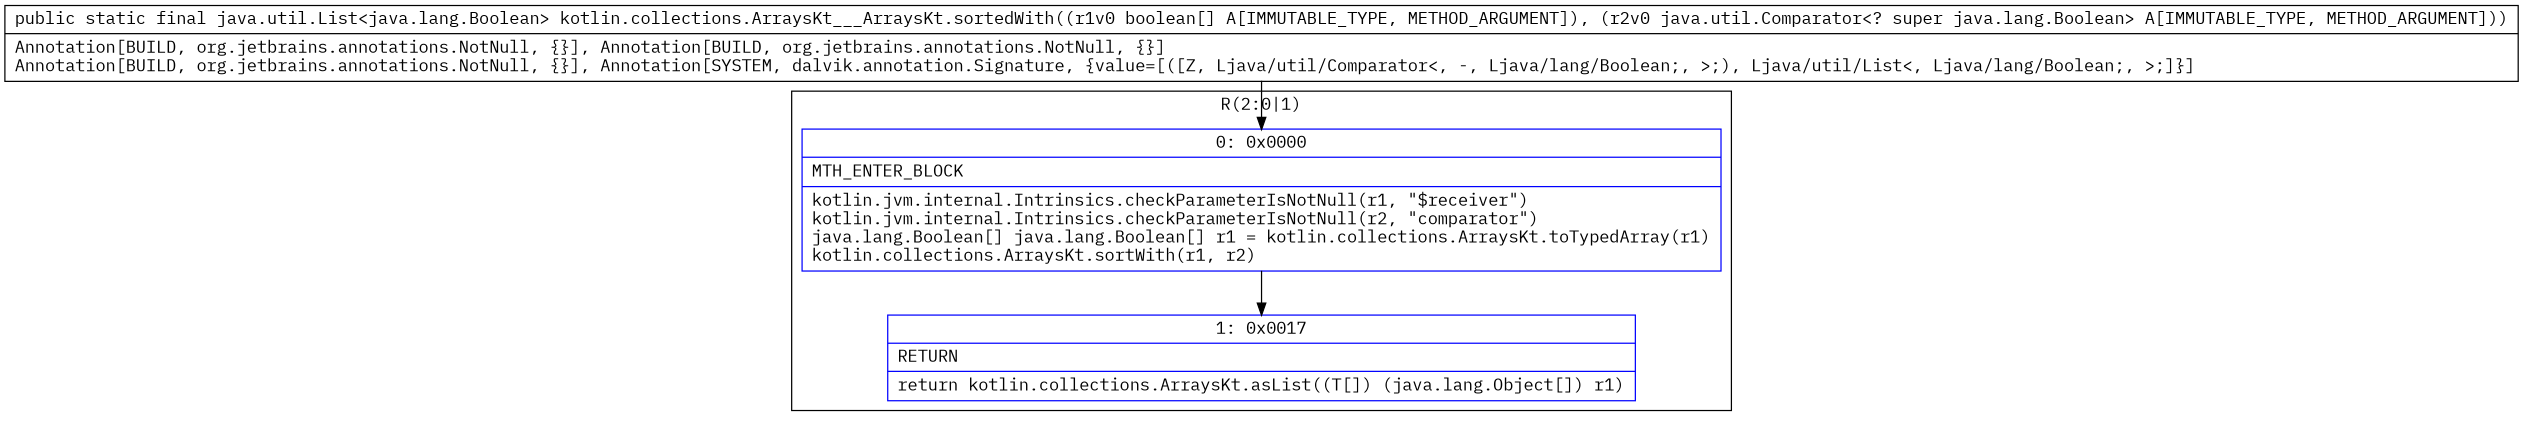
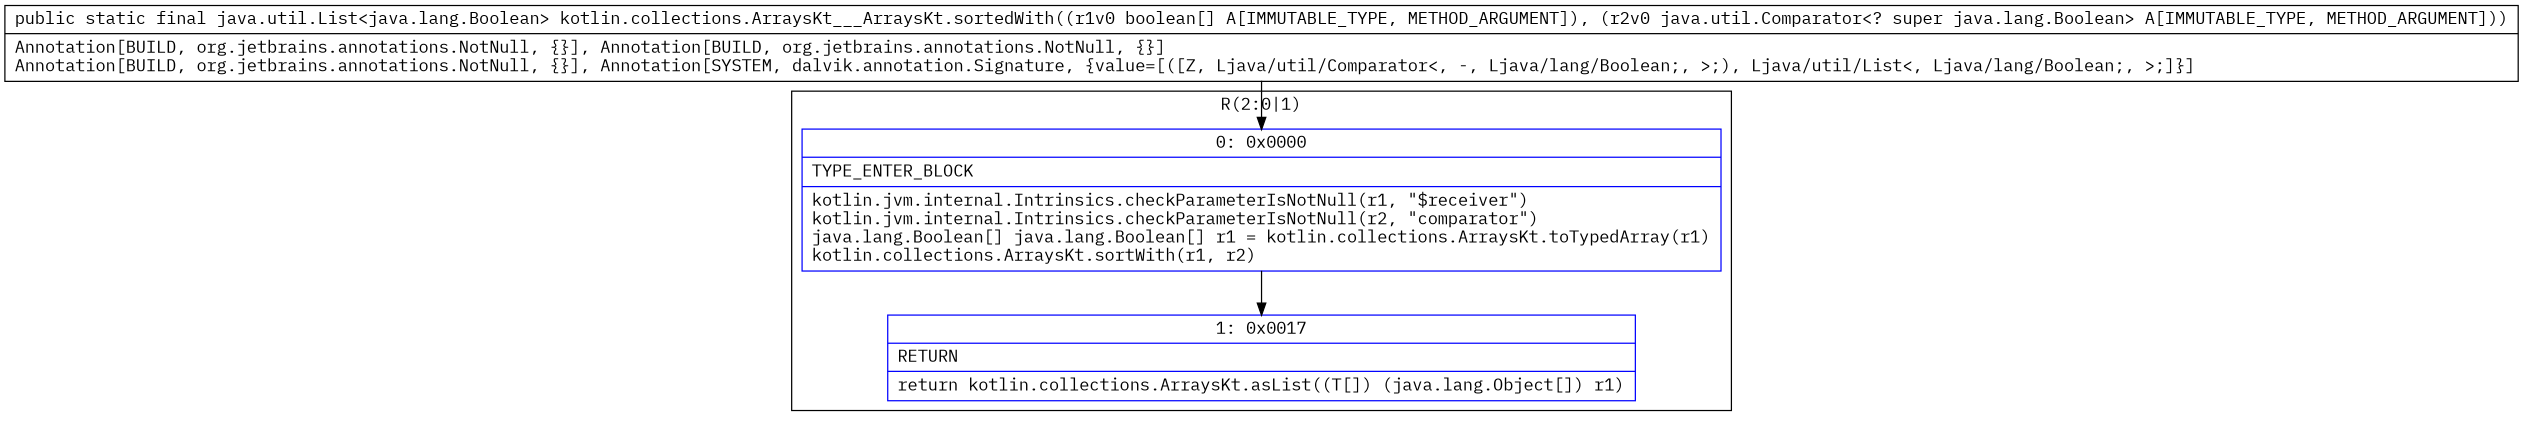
  digraph {
    fontname="IBM Plex Mono"
    node [color=blue shape=record fontname="IBM Plex Mono"]
    edge [fontname="IBM Plex Mono"]
-   n1 [label="{0\:\ 0x0000|MTH_ENTER_BLOCK\l|kotlin.jvm.internal.Intrinsics.checkParameterIsNotNull(r1, \"$receiver\")\lkotlin.jvm.internal.Intrinsics.checkParameterIsNotNull(r2, \"comparator\")\ljava.lang.Boolean[] java.lang.Boolean[] r1 = kotlin.collections.ArraysKt.toTypedArray(r1)\lkotlin.collections.ArraysKt.sortWith(r1, r2)\l}"]
+   n1 [label="{0\:\ 0x0000|TYPE_ENTER_BLOCK\l|kotlin.jvm.internal.Intrinsics.checkParameterIsNotNull(r1, \"$receiver\")\lkotlin.jvm.internal.Intrinsics.checkParameterIsNotNull(r2, \"comparator\")\ljava.lang.Boolean[] java.lang.Boolean[] r1 = kotlin.collections.ArraysKt.toTypedArray(r1)\lkotlin.collections.ArraysKt.sortWith(r1, r2)\l}"]
    n2 [label="{1\:\ 0x0017|RETURN\l|return kotlin.collections.ArraysKt.asList((T[]) (java.lang.Object[]) r1)\l}"]
    n3 [label="{public static final java.util.List\<java.lang.Boolean\> kotlin.collections.ArraysKt___ArraysKt.sortedWith((r1v0 boolean[] A[IMMUTABLE_TYPE, METHOD_ARGUMENT]), (r2v0 java.util.Comparator\<? super java.lang.Boolean\> A[IMMUTABLE_TYPE, METHOD_ARGUMENT]))  | Annotation[BUILD, org.jetbrains.annotations.NotNull, \{\}], Annotation[BUILD, org.jetbrains.annotations.NotNull, \{\}]\lAnnotation[BUILD, org.jetbrains.annotations.NotNull, \{\}], Annotation[SYSTEM, dalvik.annotation.Signature, \{value=[([Z, Ljava\/util\/Comparator\<, \-, Ljava\/lang\/Boolean;, \>;), Ljava\/util\/List\<, Ljava\/lang\/Boolean;, \>;]\}]\l}" color=""]
    subgraph cluster_1 {
      label="R(2:0|1)"
      n1
      n2
    }
    n1 -> n2
    n3 -> n1
  }
